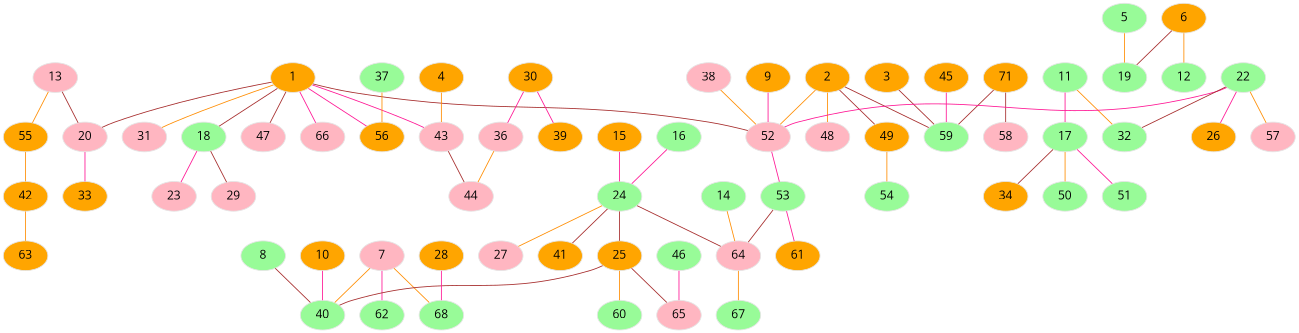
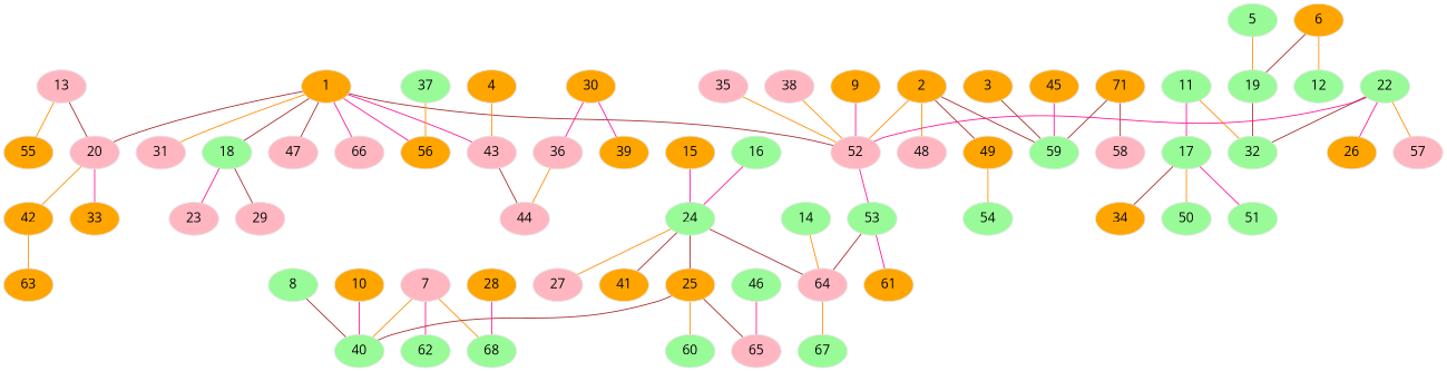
  graph {
    fontname="Open Sans"
    node [color=gray90 fillcolor=palegreen fontname="Open Sans" style=filled]
    edge [color=brown fontname="Open Sans" weight=1.0]
    18
    1 [fillcolor=orange]
    20 [fillcolor=lightpink]
    31 [fillcolor=lightpink]
    43 [fillcolor=lightpink]
    47 [fillcolor=lightpink]
    52 [fillcolor=lightpink]
    56 [fillcolor=orange]
    66 [fillcolor=lightpink]
    23 [fillcolor=lightpink]
    29 [fillcolor=lightpink]
    33 [fillcolor=orange]
    42 [fillcolor=orange]
    44 [fillcolor=lightpink]
    53
    2 [fillcolor=orange]
    48 [fillcolor=lightpink]
    59
    49 [fillcolor=orange]
    54
    3 [fillcolor=orange]
    4 [fillcolor=orange]
    5
    19
    32
    6 [fillcolor=orange]
    12
    7 [fillcolor=lightpink]
    40
    62
    68
    8
    9 [fillcolor=orange]
    10 [fillcolor=orange]
    11
    17
    34 [fillcolor=orange]
    50
    51
    13 [fillcolor=lightpink]
    55 [fillcolor=orange]
    14
    64 [fillcolor=lightpink]
    67
    24
    15 [fillcolor=orange]
    25 [fillcolor=orange]
    27 [fillcolor=lightpink]
    41 [fillcolor=orange]
    16
    63 [fillcolor=orange]
    n52 [fillcolor=orange label=71]
    58 [fillcolor=lightpink]
    22
    26 [fillcolor=orange]
    57 [fillcolor=lightpink]
    60
    65 [fillcolor=lightpink]
    28 [fillcolor=orange]
    36 [fillcolor=lightpink]
    30 [fillcolor=orange]
    39 [fillcolor=orange]
+   35 [fillcolor=lightpink]
    37
    38 [fillcolor=lightpink]
    45 [fillcolor=orange]
    46
    61 [fillcolor=orange]
    18 -- 23 [color=deeppink]
    18 -- 29
    1 -- 18
    1 -- 20
    1 -- 31 [color=darkorange]
    1 -- 43 [color=deeppink]
    1 -- 47
    1 -- 52
    1 -- 56 [color=deeppink]
    1 -- 66 [color=deeppink]
    20 -- 33 [color=deeppink]
-   55 -- 42 [color=darkorange]
+   20 -- 42 [color=darkorange]
    43 -- 44
    52 -- 53 [color=deeppink]
    42 -- 63 [color=darkorange]
    53 -- 64
    53 -- 61 [color=deeppink]
    2 -- 52 [color=darkorange]
    2 -- 48 [color=darkorange]
    2 -- 59
    2 -- 49
    49 -- 54 [color=darkorange]
    3 -- 59
    4 -- 43 [color=darkorange]
    5 -- 19 [color=darkorange]
+   19 -- 32
    6 -- 19
    6 -- 12 [color=darkorange]
    7 -- 40 [color=darkorange]
    7 -- 62 [color=deeppink]
    7 -- 68 [color=darkorange]
    8 -- 40
    9 -- 52 [color=deeppink]
    10 -- 40 [color=deeppink]
    11 -- 32 [color=darkorange]
    11 -- 17 [color=deeppink]
    17 -- 34
    17 -- 50 [color=darkorange]
    17 -- 51 [color=deeppink]
    13 -- 20
    13 -- 55 [color=darkorange]
    14 -- 64 [color=darkorange]
    64 -- 67 [color=darkorange]
    24 -- 64
    24 -- 25
    24 -- 27 [color=darkorange]
    24 -- 41
    15 -- 24 [color=deeppink]
    25 -- 40
    25 -- 60 [color=darkorange]
    25 -- 65
    16 -- 24 [color=deeppink]
    n52 -- 59
    n52 -- 58
    22 -- 52 [color=deeppink]
    22 -- 32
    22 -- 26 [color=deeppink]
    22 -- 57 [color=darkorange]
    28 -- 68 [color=deeppink]
    36 -- 44 [color=darkorange]
    30 -- 36 [color=deeppink]
    30 -- 39 [color=deeppink]
+   35 -- 52 [color=darkorange]
    37 -- 56 [color=darkorange]
    38 -- 52 [color=darkorange]
    45 -- 59 [color=deeppink]
    46 -- 65 [color=deeppink]
  }
